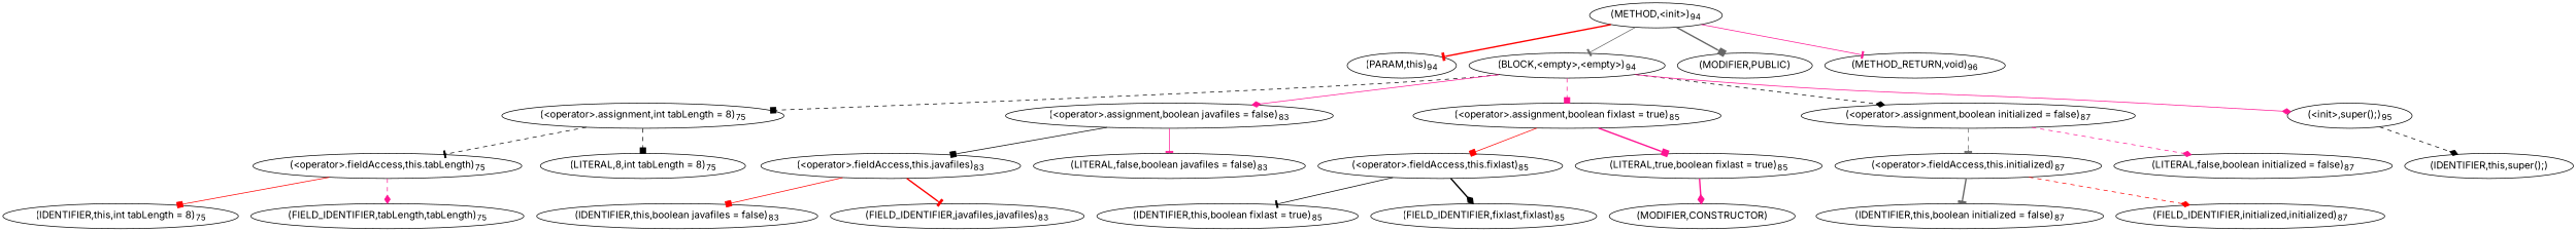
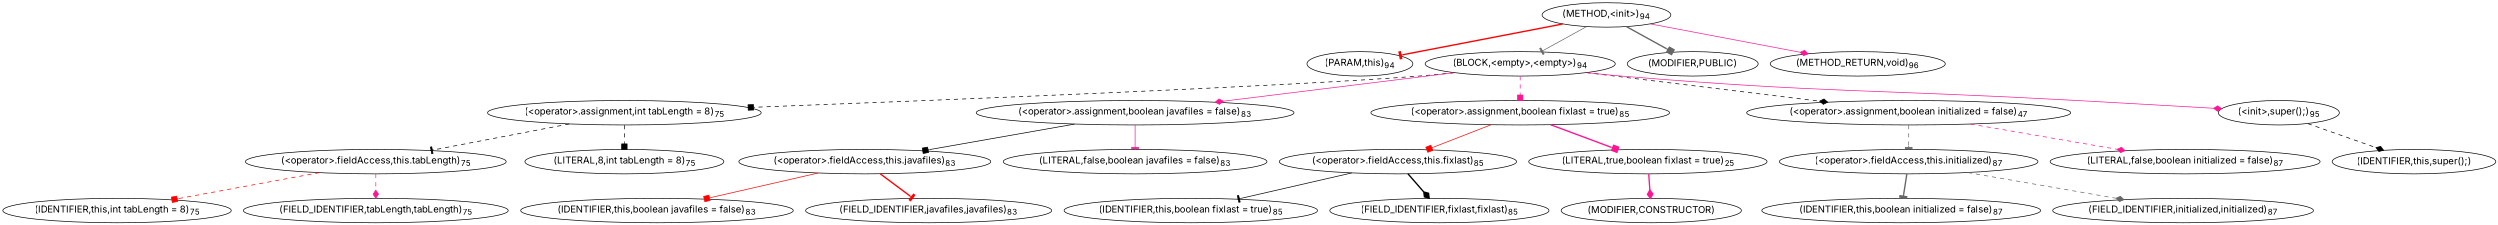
  digraph {
    fontname=Inter
    node [fontname=Inter]
    edge [arrowhead=tee color=deeppink fontname=Inter style=dashed]
    n1 [label=<(METHOD,&lt;init&gt;)<SUB>94</SUB>>]
    n2 [label=<(PARAM,this)<SUB>94</SUB>>]
    n3 [label=<(BLOCK,&lt;empty&gt;,&lt;empty&gt;)<SUB>94</SUB>>]
    n4 [label=<(MODIFIER,PUBLIC)>]
    n5 [label=<(METHOD_RETURN,void)<SUB>96</SUB>>]
    n6 [label=<(&lt;operator&gt;.assignment,int tabLength = 8)<SUB>75</SUB>>]
    n7 [label=<(&lt;operator&gt;.assignment,boolean javafiles = false)<SUB>83</SUB>>]
    n8 [label=<(&lt;operator&gt;.assignment,boolean fixlast = true)<SUB>85</SUB>>]
-   n9 [label=<(&lt;operator&gt;.assignment,boolean initialized = false)<SUB>87</SUB>>]
+   n9 [label=<(&lt;operator&gt;.assignment,boolean initialized = false)<SUB>47</SUB>>]
    n10 [label=<(&lt;init&gt;,super();)<SUB>95</SUB>>]
    n11 [label=<(MODIFIER,CONSTRUCTOR)>]
    n12 [label=<(&lt;operator&gt;.fieldAccess,this.tabLength)<SUB>75</SUB>>]
    n13 [label=<(LITERAL,8,int tabLength = 8)<SUB>75</SUB>>]
    n14 [label=<(&lt;operator&gt;.fieldAccess,this.javafiles)<SUB>83</SUB>>]
    n15 [label=<(LITERAL,false,boolean javafiles = false)<SUB>83</SUB>>]
    n16 [label=<(&lt;operator&gt;.fieldAccess,this.fixlast)<SUB>85</SUB>>]
-   n17 [label=<(LITERAL,true,boolean fixlast = true)<SUB>85</SUB>>]
+   n17 [label=<(LITERAL,true,boolean fixlast = true)<SUB>25</SUB>>]
    n18 [label=<(&lt;operator&gt;.fieldAccess,this.initialized)<SUB>87</SUB>>]
    n19 [label=<(LITERAL,false,boolean initialized = false)<SUB>87</SUB>>]
    n20 [label=<(IDENTIFIER,this,super();)>]
    n21 [label=<(IDENTIFIER,this,int tabLength = 8)<SUB>75</SUB>>]
    n22 [label=<(FIELD_IDENTIFIER,tabLength,tabLength)<SUB>75</SUB>>]
    n23 [label=<(IDENTIFIER,this,boolean javafiles = false)<SUB>83</SUB>>]
    n24 [label=<(FIELD_IDENTIFIER,javafiles,javafiles)<SUB>83</SUB>>]
    n25 [label=<(IDENTIFIER,this,boolean fixlast = true)<SUB>85</SUB>>]
    n26 [label=<(FIELD_IDENTIFIER,fixlast,fixlast)<SUB>85</SUB>>]
    n27 [label=<(IDENTIFIER,this,boolean initialized = false)<SUB>87</SUB>>]
    n28 [label=<(FIELD_IDENTIFIER,initialized,initialized)<SUB>87</SUB>>]
    n1 -> n2 [color=red style=bold]
    n1 -> n3 [color=gray40 style=solid]
    n1 -> n4 [arrowhead=box color=gray40 style=bold]
-   n1 -> n5 [style=solid]
+   n1 -> n5 [arrowhead=diamond style=solid]
    n3 -> n6 [arrowhead=box color=black]
    n3 -> n7 [arrowhead=diamond style=solid]
    n3 -> n8 [arrowhead=box]
    n3 -> n9 [arrowhead=diamond color=black]
    n3 -> n10 [arrowhead=diamond style=solid]
    n6 -> n12 [color=black]
    n6 -> n13 [arrowhead=box color=black]
    n7 -> n14 [arrowhead=box color=black style=solid]
    n7 -> n15 [style=solid]
    n8 -> n16 [arrowhead=box color=red style=solid]
    n8 -> n17 [arrowhead=box style=bold]
    n9 -> n18 [color=gray40]
    n9 -> n19 [arrowhead=diamond]
    n10 -> n20 [arrowhead=diamond color=black]
-   n12 -> n21 [arrowhead=box color=red style=solid]
+   n12 -> n21 [arrowhead=box color=red]
    n12 -> n22 [arrowhead=diamond]
    n14 -> n23 [arrowhead=box color=red style=solid]
    n14 -> n24 [color=red style=bold]
    n16 -> n25 [color=black style=solid]
    n16 -> n26 [arrowhead=diamond color=black style=bold]
    n17 -> n11 [arrowhead=diamond style=bold]
    n18 -> n27 [color=gray40 style=bold]
-   n18 -> n28 [arrowhead=diamond color=red]
+   n18 -> n28 [arrowhead=diamond color=gray40]
  }
